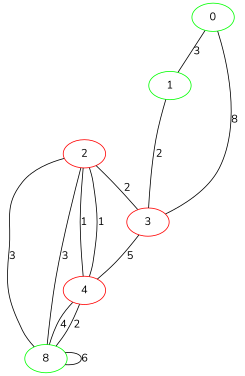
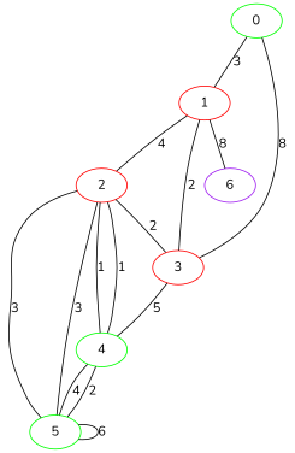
  graph {
    fontname=Nunito
    node [color=green fontname=Nunito weight=2]
    edge [fontname=Nunito]
    0
-   1
+   1 [color=red]
    3 [color=red weight=1]
+   6 [color=purple weight=4]
    2 [color=red weight=1]
-   4 [color=red weight=1]
-   5 [label=8]
+   4 [weight=1]
+   5
    0 -- 1 [label=3]
    0 -- 3 [label=8]
    1 -- 3 [label=2]
+   1 -- 6 [label=8]
+   1 -- 2 [label=4]
    3 -- 4 [label=5]
    2 -- 3 [label=2]
    2 -- 4 [label=1]
    2 -- 4 [label=1]
    2 -- 5 [label=3]
    2 -- 5 [label=3]
    4 -- 5 [label=4]
    4 -- 5 [label=2]
    5 -- 5 [label=6]
  }
